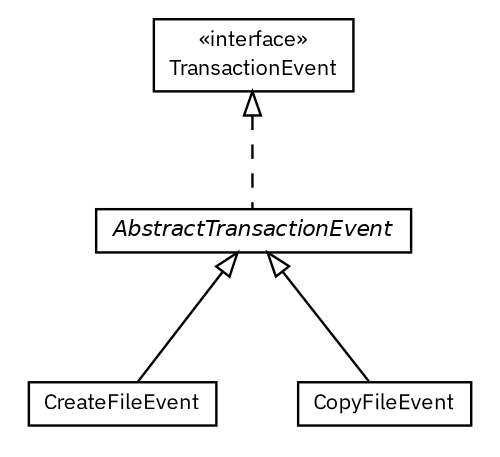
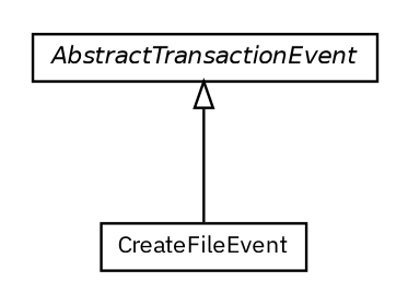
  digraph {
    fontname="IBM Plex Sans"
    node [fontcolor=black fontname="IBM Plex Sans" fontsize=9.0 shape=plaintext]
    edge [arrowtail=empty dir=back fontname="IBM Plex Sans" fontsize=10 headport=p labelfontname=Helvetica labelfontsize=10 tailport=p]
-   n1 [label=<<table border="0" cellborder="1" cellspacing="0" cellpadding="2" port="p" href="./TransactionEvent.html"> 		<tr><td><table border="0" cellspacing="0" cellpadding="1"> 			<tr><td> &laquo;interface&raquo; </td></tr> 			<tr><td> TransactionEvent </td></tr> 		</table></td></tr> 		</table>>]
    n2 [label=<<table border="0" cellborder="1" cellspacing="0" cellpadding="2" port="p" href="./AbstractTransactionEvent.html"> 		<tr><td><table border="0" cellspacing="0" cellpadding="1"> 			<tr><td><font face="Helvetica-Oblique"> AbstractTransactionEvent </font></td></tr> 		</table></td></tr> 		</table>>]
    n3 [label=<<table border="0" cellborder="1" cellspacing="0" cellpadding="2" port="p" href="./CreateFileEvent.html"> 		<tr><td><table border="0" cellspacing="0" cellpadding="1"> 			<tr><td> CreateFileEvent </td></tr> 		</table></td></tr> 		</table>>]
-   n4 [label=<<table border="0" cellborder="1" cellspacing="0" cellpadding="2" port="p" href="./CopyFileEvent.html"> 		<tr><td><table border="0" cellspacing="0" cellpadding="1"> 			<tr><td> CopyFileEvent </td></tr> 		</table></td></tr> 		</table>>]
-   n1 -> n2 [style=dashed]
    n2 -> n3
-   n2 -> n4
  }
